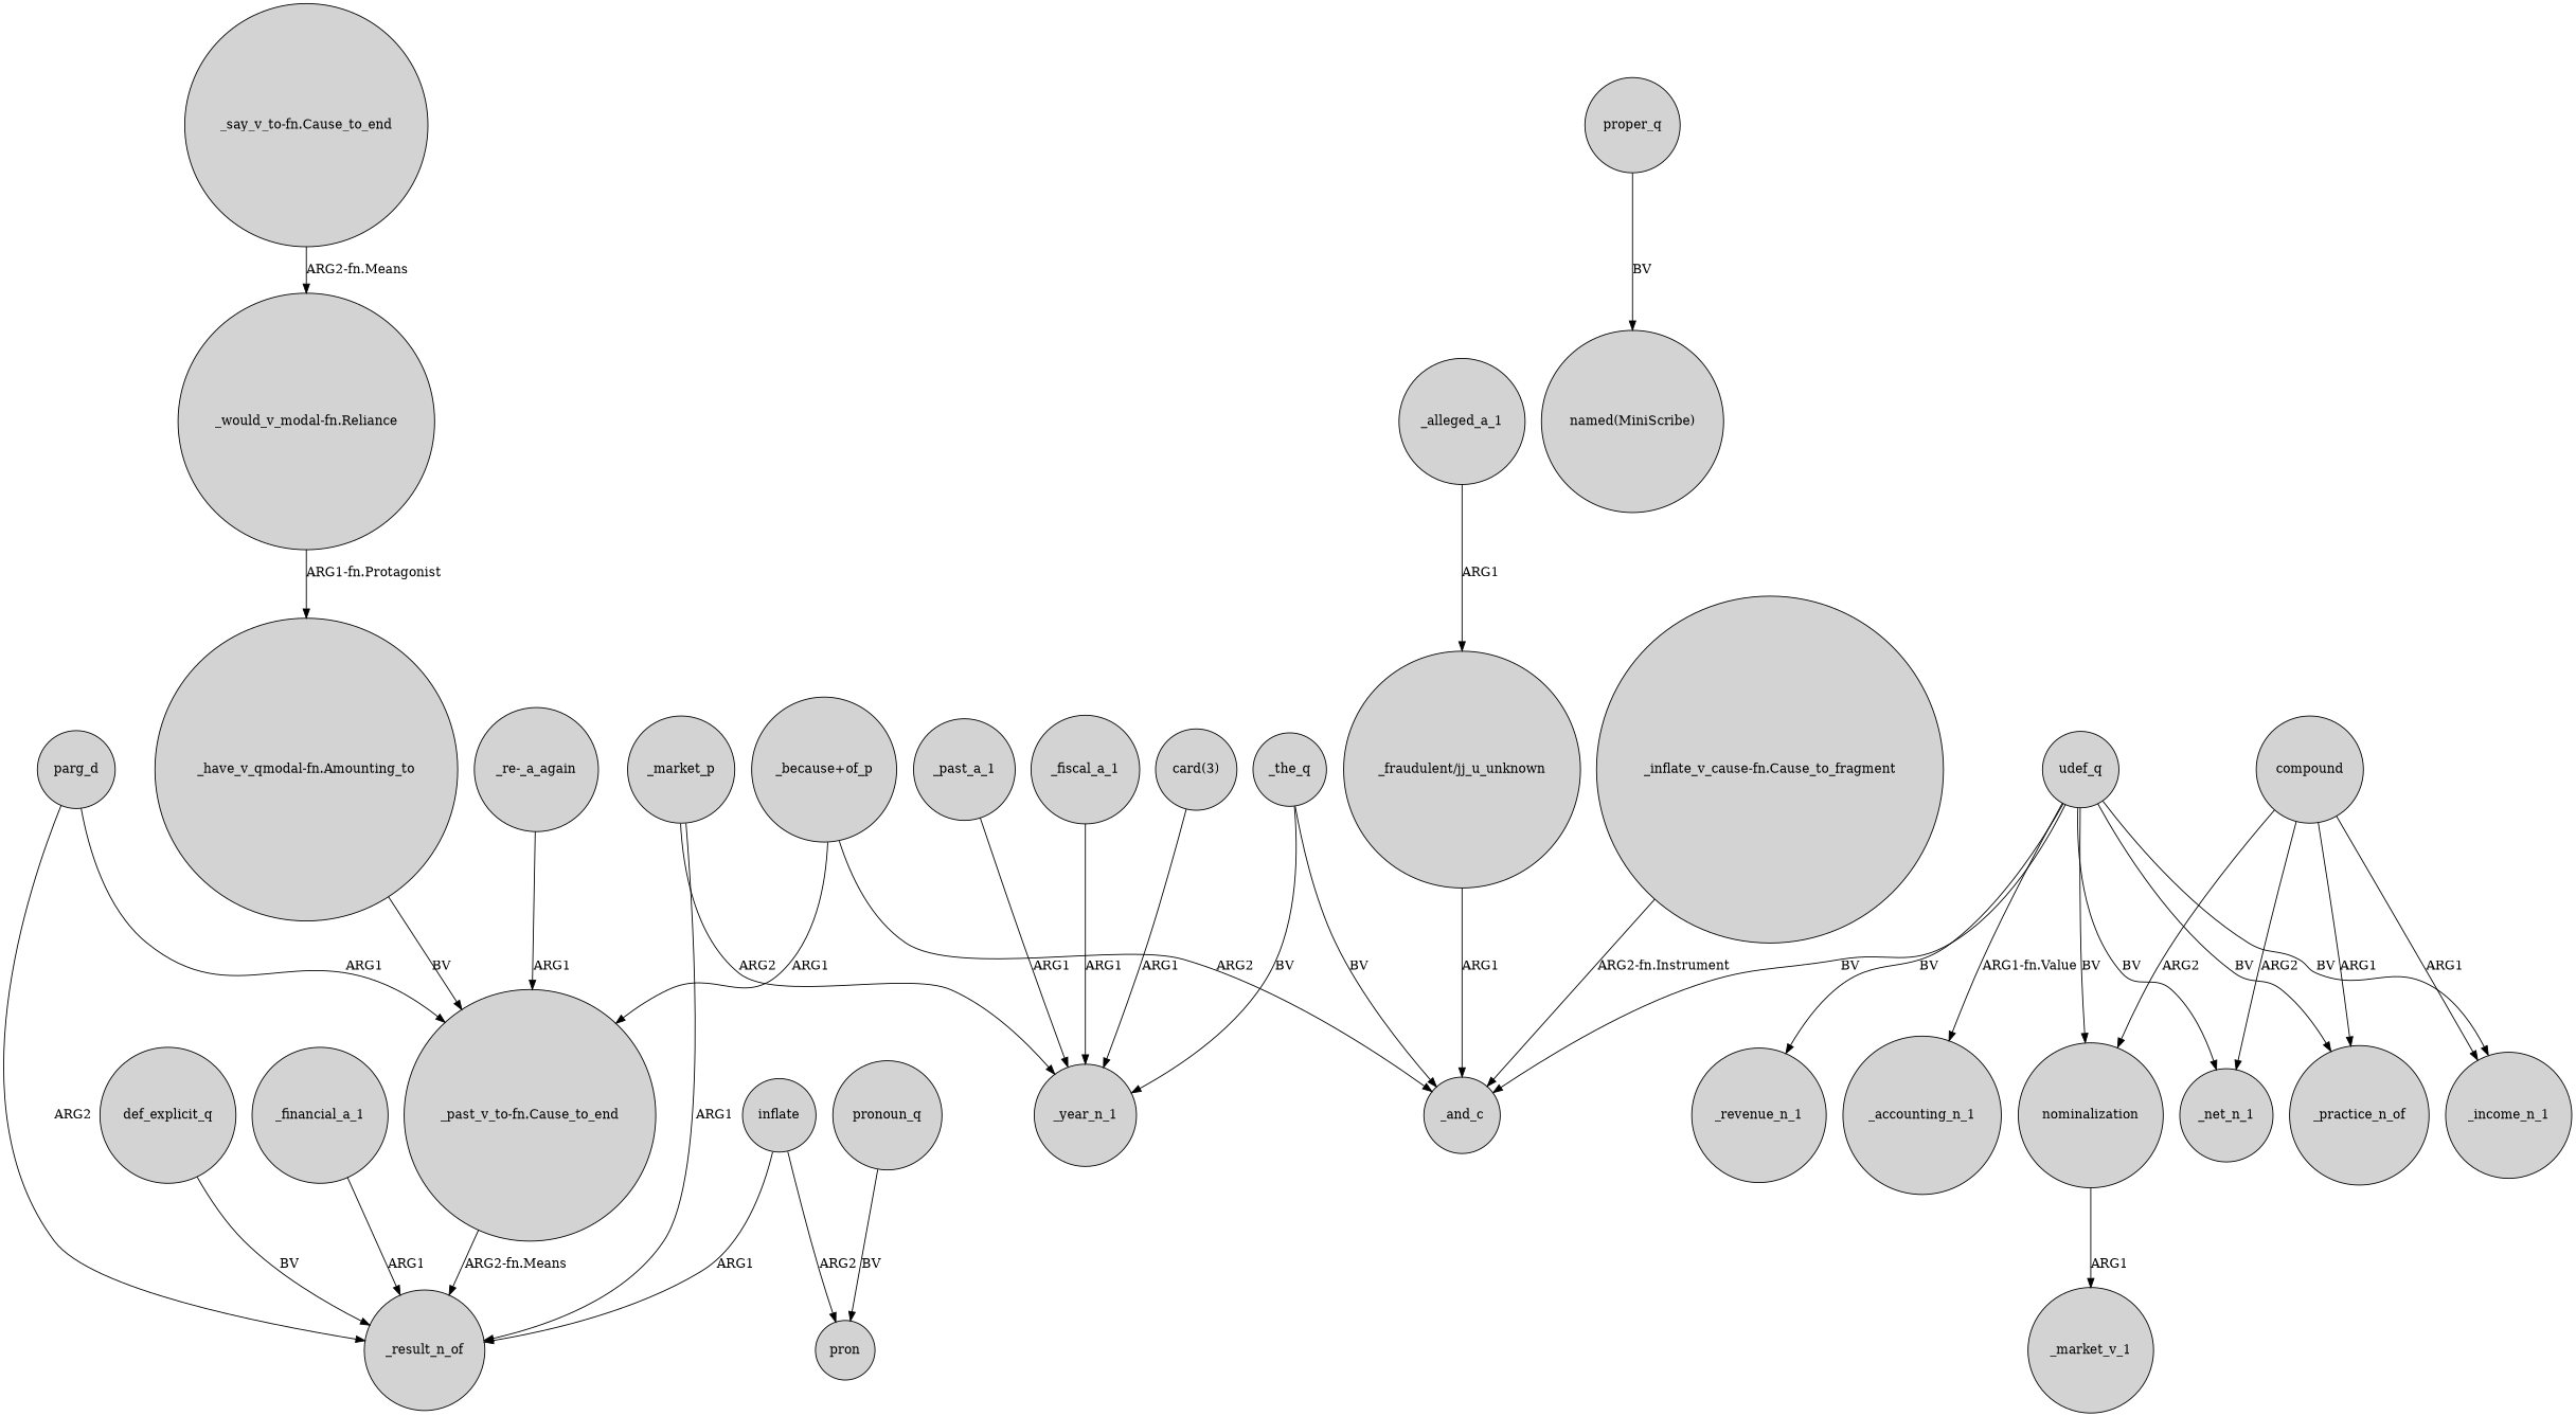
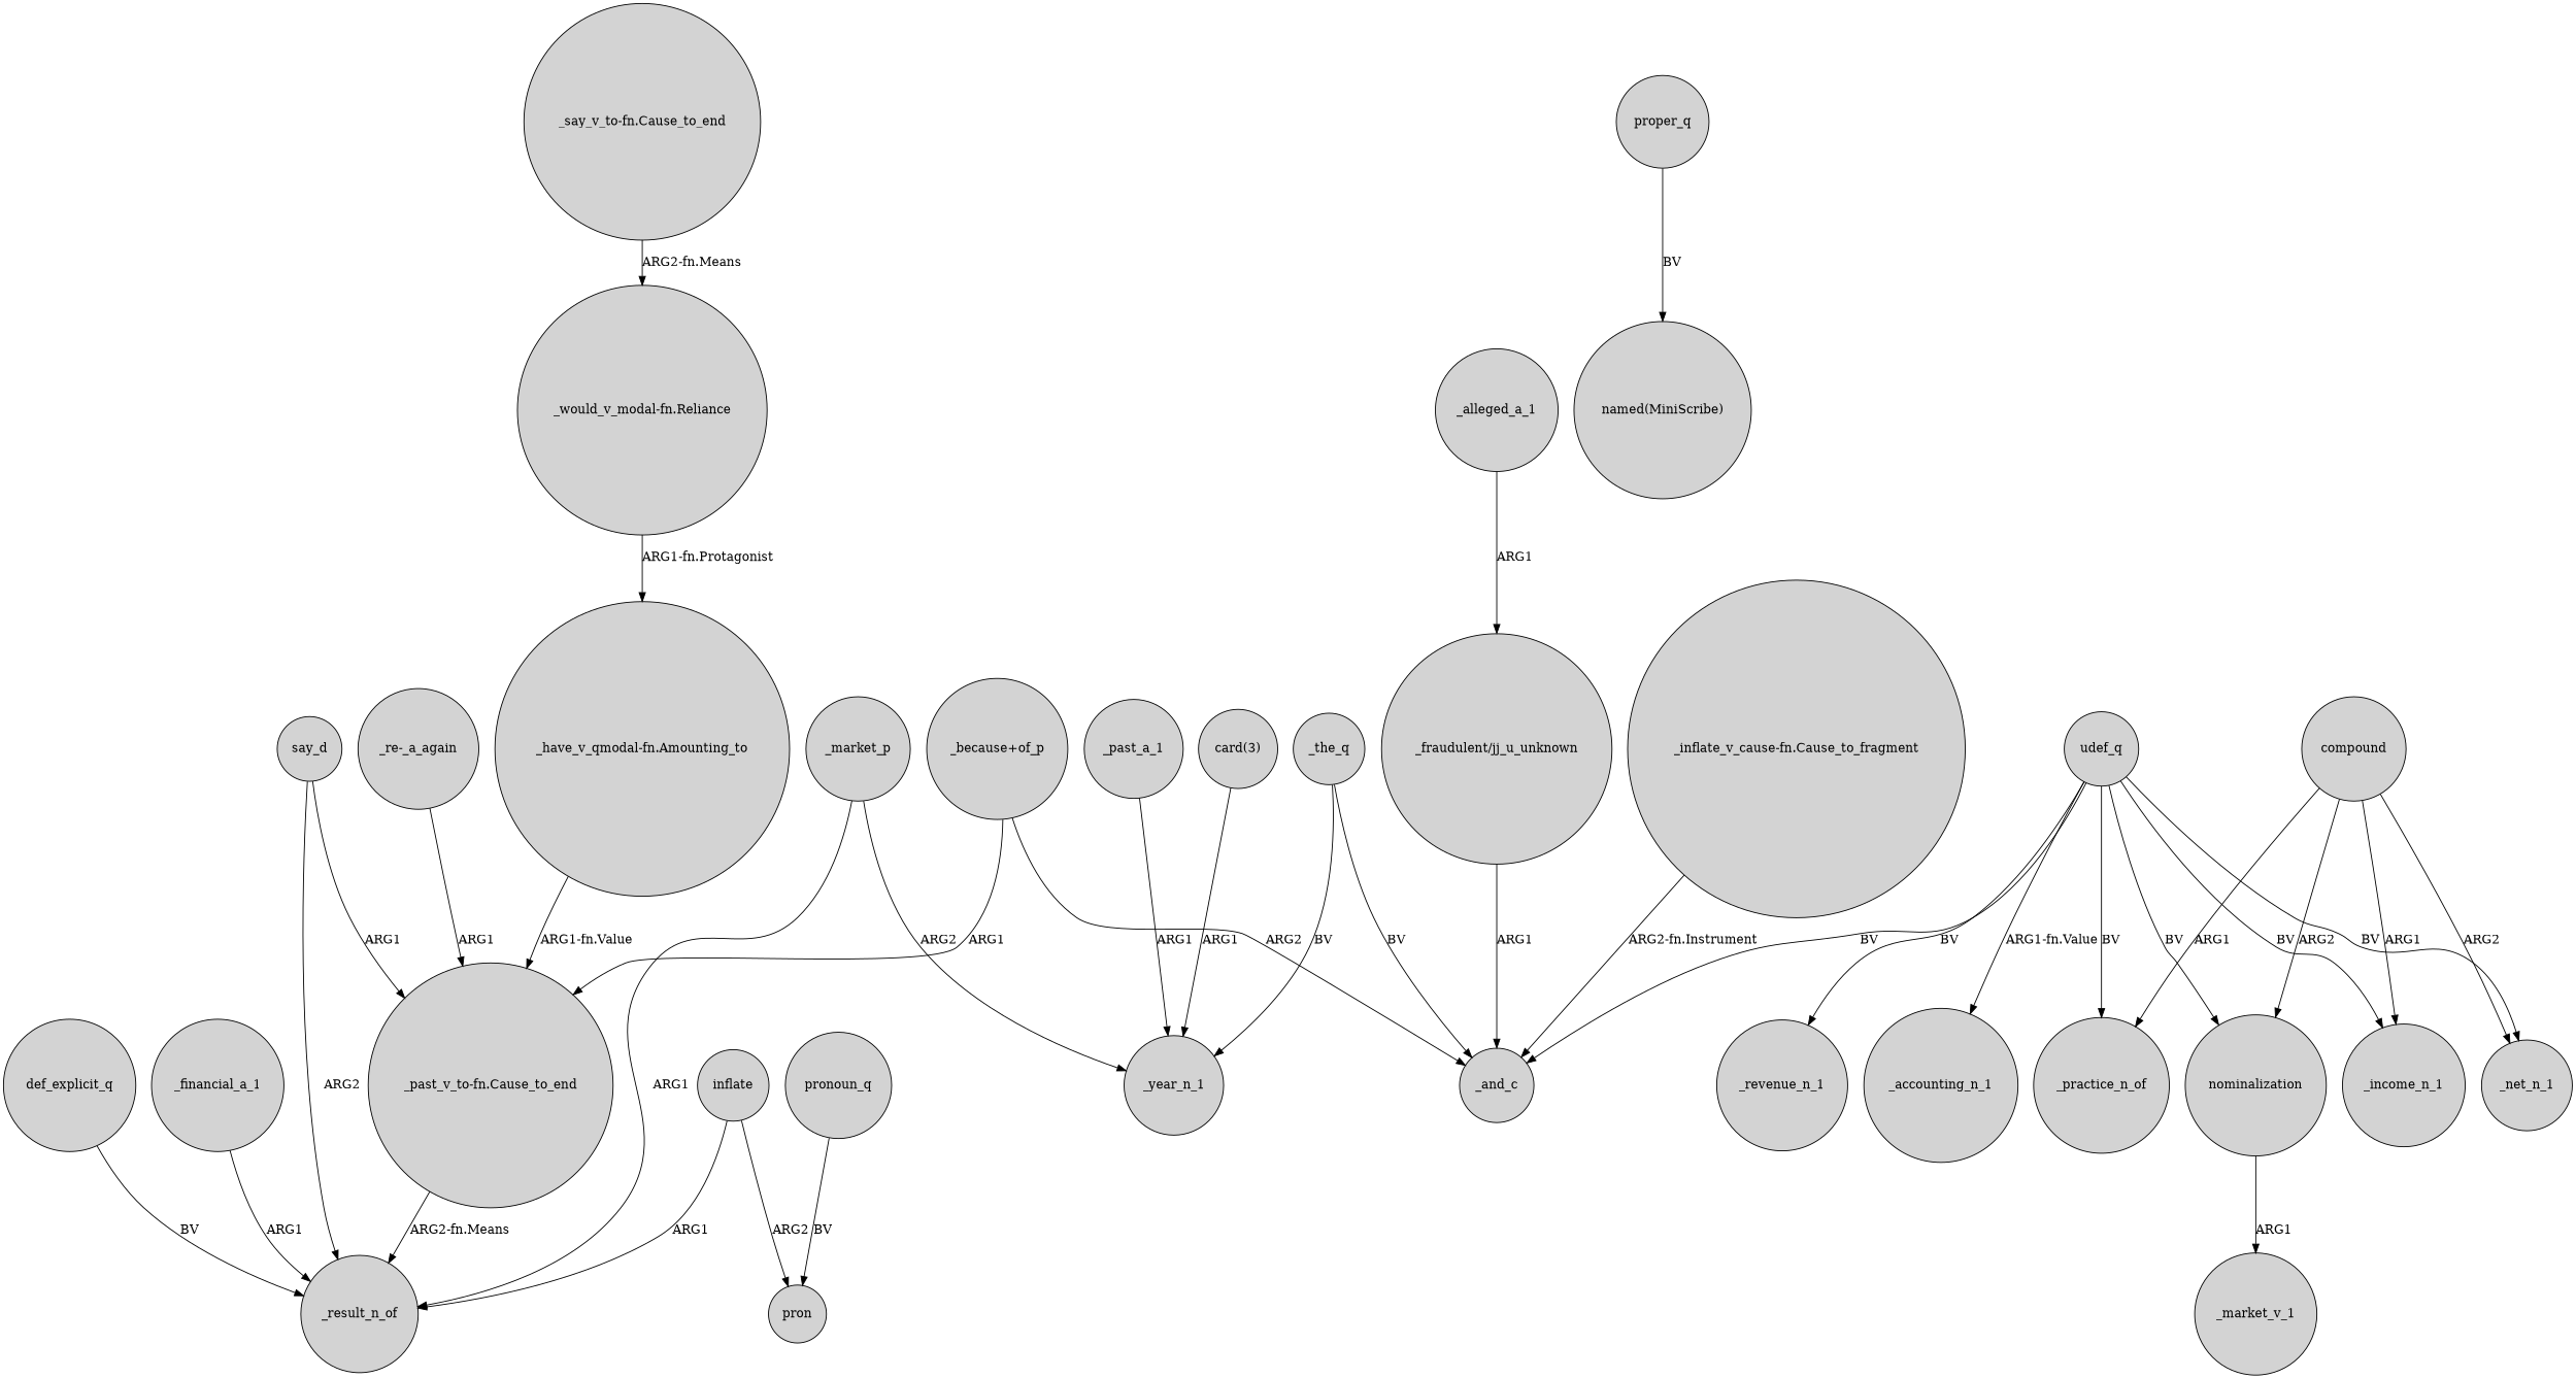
  digraph {
    node [shape=circle style=filled]
    n1 [label="_past_v_to-fn.Cause_to_end"]
    "_because+of_p"
    _and_c
    _result_n_of
    compound
    _net_n_1
    nominalization
    _income_n_1
    _practice_n_of
    _market_v_1
    _financial_a_1
-   parg_d
+   parg_d [label=say_d]
    "_fraudulent/jj_u_unknown"
    _alleged_a_1
    _the_q
    _year_n_1
-   _fiscal_a_1
    udef_q
    _revenue_n_1
    _accounting_n_1
    "_inflate_v_cause-fn.Cause_to_fragment"
    "card(3)"
    pronoun_q
    pron
    n25 [label=inflate]
    "_would_v_modal-fn.Reliance"
    "_have_v_qmodal-fn.Amounting_to"
    proper_q
    "named(MiniScribe)"
    "_re-_a_again"
    n31 [label=_market_p]
    "_say_v_to-fn.Cause_to_end"
    _past_a_1
    def_explicit_q
    n1 -> _result_n_of [label="ARG2-fn.Means"]
    "_because+of_p" -> n1 [label=ARG1]
    "_because+of_p" -> _and_c [label=ARG2]
    compound -> _net_n_1 [label=ARG2]
    compound -> nominalization [label=ARG2]
    compound -> _income_n_1 [label=ARG1]
    compound -> _practice_n_of [label=ARG1]
    nominalization -> _market_v_1 [label=ARG1]
    _financial_a_1 -> _result_n_of [label=ARG1]
    parg_d -> n1 [label=ARG1]
    parg_d -> _result_n_of [label=ARG2]
    "_fraudulent/jj_u_unknown" -> _and_c [label=ARG1]
    _alleged_a_1 -> "_fraudulent/jj_u_unknown" [label=ARG1]
    _the_q -> _and_c [label=BV]
    _the_q -> _year_n_1 [label=BV]
-   _fiscal_a_1 -> _year_n_1 [label=ARG1]
    udef_q -> _and_c [label=BV]
    udef_q -> _net_n_1 [label=BV]
    udef_q -> nominalization [label=BV]
    udef_q -> _income_n_1 [label=BV]
    udef_q -> _practice_n_of [label=BV]
    udef_q -> _revenue_n_1 [label=BV]
    udef_q -> _accounting_n_1 [label="ARG1-fn.Value"]
    "_inflate_v_cause-fn.Cause_to_fragment" -> _and_c [label="ARG2-fn.Instrument"]
    "card(3)" -> _year_n_1 [label=ARG1]
    pronoun_q -> pron [label=BV]
    n25 -> _result_n_of [label=ARG1]
    n25 -> pron [label=ARG2]
    "_would_v_modal-fn.Reliance" -> "_have_v_qmodal-fn.Amounting_to" [label="ARG1-fn.Protagonist"]
-   "_have_v_qmodal-fn.Amounting_to" -> n1 [label=BV]
+   "_have_v_qmodal-fn.Amounting_to" -> n1 [label="ARG1-fn.Value"]
    proper_q -> "named(MiniScribe)" [label=BV]
    "_re-_a_again" -> n1 [label=ARG1]
    n31 -> _result_n_of [label=ARG1]
    n31 -> _year_n_1 [label=ARG2]
    "_say_v_to-fn.Cause_to_end" -> "_would_v_modal-fn.Reliance" [label="ARG2-fn.Means"]
    _past_a_1 -> _year_n_1 [label=ARG1]
    def_explicit_q -> _result_n_of [label=BV]
  }
